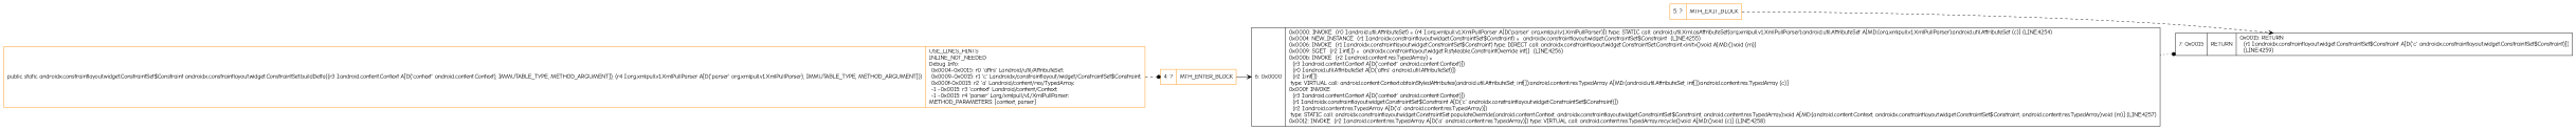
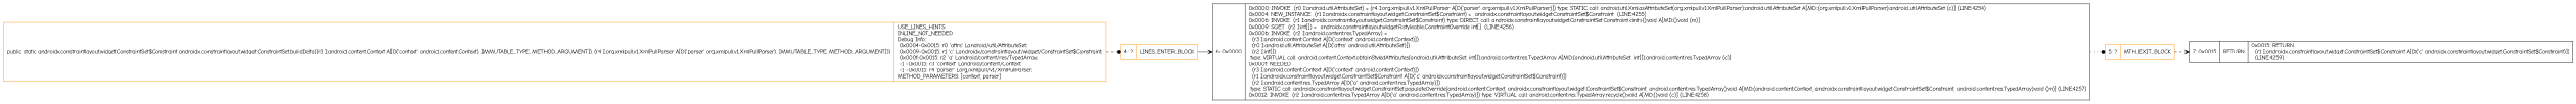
  digraph {
    fontname="Comic Neue"
    rankdir=LR
    node [color=darkorange fontname="Comic Neue" shape=record]
    edge [arrowhead=vee fontname="Comic Neue" style=dashed]
-   n1 [label="{4\:\ ?|MTH_ENTER_BLOCK\l}"]
-   n2 [color=black label="{6\:\ 0x0000|0x0000: INVOKE  (r0 I:android.util.AttributeSet) = (r4 I:org.xmlpull.v1.XmlPullParser A[D('parser' org.xmlpull.v1.XmlPullParser)]) type: STATIC call: android.util.Xml.asAttributeSet(org.xmlpull.v1.XmlPullParser):android.util.AttributeSet A[MD:(org.xmlpull.v1.XmlPullParser):android.util.AttributeSet (c)] (LINE:4254)\l0x0004: NEW_INSTANCE  (r1 I:androidx.constraintlayout.widget.ConstraintSet$Constraint) =  androidx.constraintlayout.widget.ConstraintSet$Constraint  (LINE:4255)\l0x0006: INVOKE  (r1 I:androidx.constraintlayout.widget.ConstraintSet$Constraint) type: DIRECT call: androidx.constraintlayout.widget.ConstraintSet.Constraint.\<init\>():void A[MD:():void (m)]\l0x0009: SGET  (r2 I:int[]) =  androidx.constraintlayout.widget.R.styleable.ConstraintOverride int[]  (LINE:4256)\l0x000b: INVOKE  (r2 I:android.content.res.TypedArray) = \l  (r3 I:android.content.Context A[D('context' android.content.Context)])\l  (r0 I:android.util.AttributeSet A[D('attrs' android.util.AttributeSet)])\l  (r2 I:int[])\l type: VIRTUAL call: android.content.Context.obtainStyledAttributes(android.util.AttributeSet, int[]):android.content.res.TypedArray A[MD:(android.util.AttributeSet, int[]):android.content.res.TypedArray (c)]\l0x000f: INVOKE  \l  (r3 I:android.content.Context A[D('context' android.content.Context)])\l  (r1 I:androidx.constraintlayout.widget.ConstraintSet$Constraint A[D('c' androidx.constraintlayout.widget.ConstraintSet$Constraint)])\l  (r2 I:android.content.res.TypedArray A[D('a' android.content.res.TypedArray)])\l type: STATIC call: androidx.constraintlayout.widget.ConstraintSet.populateOverride(android.content.Context, androidx.constraintlayout.widget.ConstraintSet$Constraint, android.content.res.TypedArray):void A[MD:(android.content.Context, androidx.constraintlayout.widget.ConstraintSet$Constraint, android.content.res.TypedArray):void (m)] (LINE:4257)\l0x0012: INVOKE  (r2 I:android.content.res.TypedArray A[D('a' android.content.res.TypedArray)]) type: VIRTUAL call: android.content.res.TypedArray.recycle():void A[MD:():void (c)] (LINE:4258)\l}"]
+   n1 [label="{4\:\ ?|LINES_ENTER_BLOCK\l}"]
+   n2 [color=black label="{6\:\ 0x0000|0x0000: INVOKE  (r0 I:android.util.AttributeSet) = (r4 I:org.xmlpull.v1.XmlPullParser A[D('parser' org.xmlpull.v1.XmlPullParser)]) type: STATIC call: android.util.Xml.asAttributeSet(org.xmlpull.v1.XmlPullParser):android.util.AttributeSet A[MD:(org.xmlpull.v1.XmlPullParser):android.util.AttributeSet (c)] (LINE:4254)\l0x0004: NEW_INSTANCE  (r1 I:androidx.constraintlayout.widget.ConstraintSet$Constraint) =  androidx.constraintlayout.widget.ConstraintSet$Constraint  (LINE:4255)\l0x0006: INVOKE  (r1 I:androidx.constraintlayout.widget.ConstraintSet$Constraint) type: DIRECT call: androidx.constraintlayout.widget.ConstraintSet.Constraint.\<init\>():void A[MD:():void (m)]\l0x0009: SGET  (r2 I:int[]) =  androidx.constraintlayout.widget.R.styleable.ConstraintOverride int[]  (LINE:4256)\l0x000b: INVOKE  (r2 I:android.content.res.TypedArray) = \l  (r3 I:android.content.Context A[D('context' android.content.Context)])\l  (r0 I:android.util.AttributeSet A[D('attrs' android.util.AttributeSet)])\l  (r2 I:int[])\l type: VIRTUAL call: android.content.Context.obtainStyledAttributes(android.util.AttributeSet, int[]):android.content.res.TypedArray A[MD:(android.util.AttributeSet, int[]):android.content.res.TypedArray (c)]\l0x000f: NEEDED  \l  (r3 I:android.content.Context A[D('context' android.content.Context)])\l  (r1 I:androidx.constraintlayout.widget.ConstraintSet$Constraint A[D('c' androidx.constraintlayout.widget.ConstraintSet$Constraint)])\l  (r2 I:android.content.res.TypedArray A[D('a' android.content.res.TypedArray)])\l type: STATIC call: androidx.constraintlayout.widget.ConstraintSet.populateOverride(android.content.Context, androidx.constraintlayout.widget.ConstraintSet$Constraint, android.content.res.TypedArray):void A[MD:(android.content.Context, androidx.constraintlayout.widget.ConstraintSet$Constraint, android.content.res.TypedArray):void (m)] (LINE:4257)\l0x0012: INVOKE  (r2 I:android.content.res.TypedArray A[D('a' android.content.res.TypedArray)]) type: VIRTUAL call: android.content.res.TypedArray.recycle():void A[MD:():void (c)] (LINE:4258)\l}"]
    n3 [color=black label="{7\:\ 0x0015|RETURN\l|0x0015: RETURN  \l  (r1 I:androidx.constraintlayout.widget.ConstraintSet$Constraint A[D('c' androidx.constraintlayout.widget.ConstraintSet$Constraint)])\l  (LINE:4259)\l}"]
    n4 [label="{5\:\ ?|MTH_EXIT_BLOCK\l}"]
    n5 [label="{public static androidx.constraintlayout.widget.ConstraintSet$Constraint androidx.constraintlayout.widget.ConstraintSet.buildDelta((r3 I:android.content.Context A[D('context' android.content.Context), IMMUTABLE_TYPE, METHOD_ARGUMENT]), (r4 I:org.xmlpull.v1.XmlPullParser A[D('parser' org.xmlpull.v1.XmlPullParser), IMMUTABLE_TYPE, METHOD_ARGUMENT]))  | USE_LINES_HINTS\lINLINE_NOT_NEEDED\lDebug Info:\l  0x0004\-0x0015: r0 'attrs' Landroid\/util\/AttributeSet;\l  0x0009\-0x0015: r1 'c' Landroidx\/constraintlayout\/widget\/ConstraintSet$Constraint;\l  0x000f\-0x0015: r2 'a' Landroid\/content\/res\/TypedArray;\l  \-1 \-0x0015: r3 'context' Landroid\/content\/Context;\l  \-1 \-0x0015: r4 'parser' Lorg\/xmlpull\/v1\/XmlPullParser;\lMETHOD_PARAMETERS: [context, parser]\l}"]
    n1 -> n2 [style=solid]
-   n2 -> n3 [arrowhead=dot style=dotted]
+   n2 -> n4 [arrowhead=dot style=dotted]
    n4 -> n3
    n5 -> n1 [arrowhead=dot]
  }
